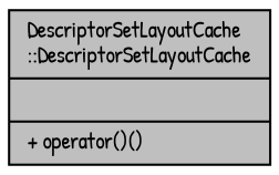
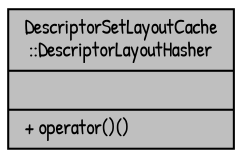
  digraph {
    fontname="Patrick Hand"
-   n1 [color=black fillcolor=grey75 fontcolor=black fontname="Patrick Hand" fontsize=10 height=0.2 label="{DescriptorSetLayoutCache\l::DescriptorSetLayoutCache\n||+ operator()()\l}" shape=record style=filled width=0.4]
+   n1 [color=black fillcolor=grey75 fontcolor=black fontname="Patrick Hand" fontsize=10 height=0.2 label="{DescriptorSetLayoutCache\l::DescriptorLayoutHasher\n||+ operator()()\l}" shape=record style=filled width=0.4]
  }
